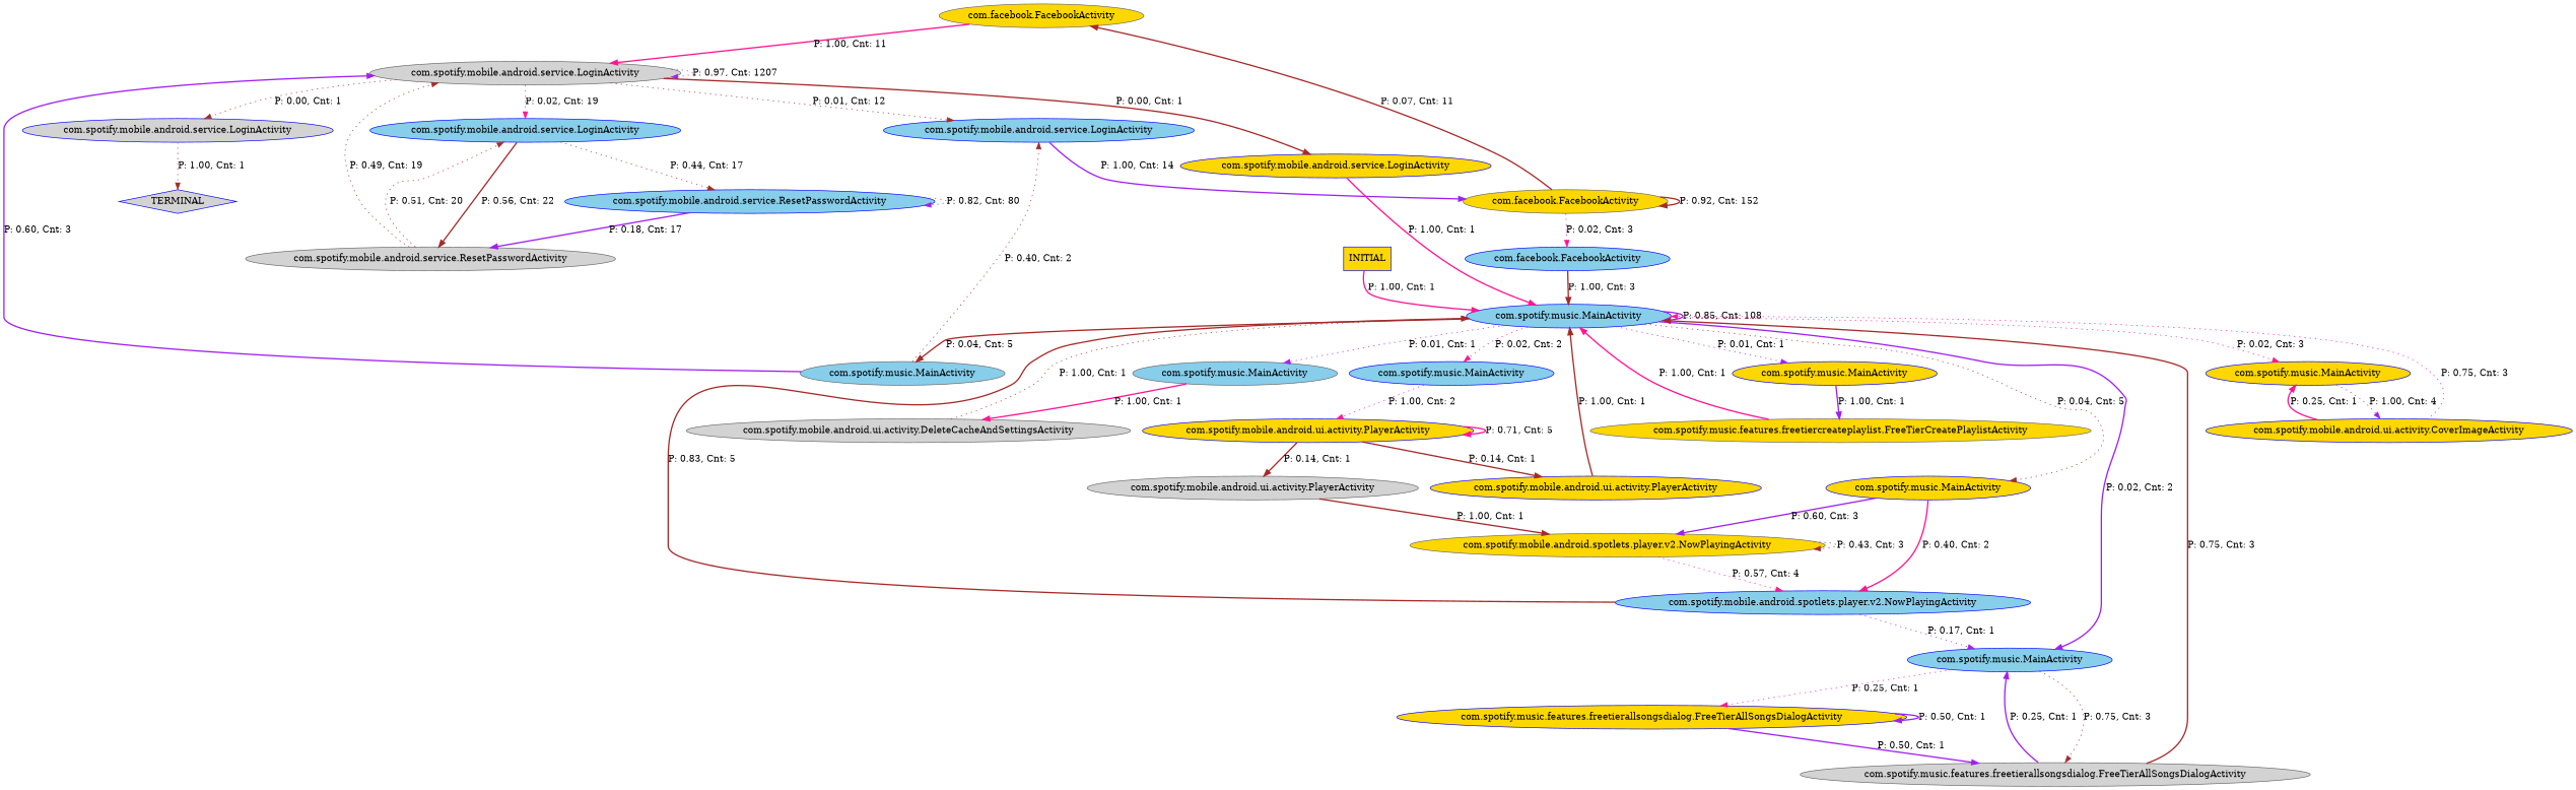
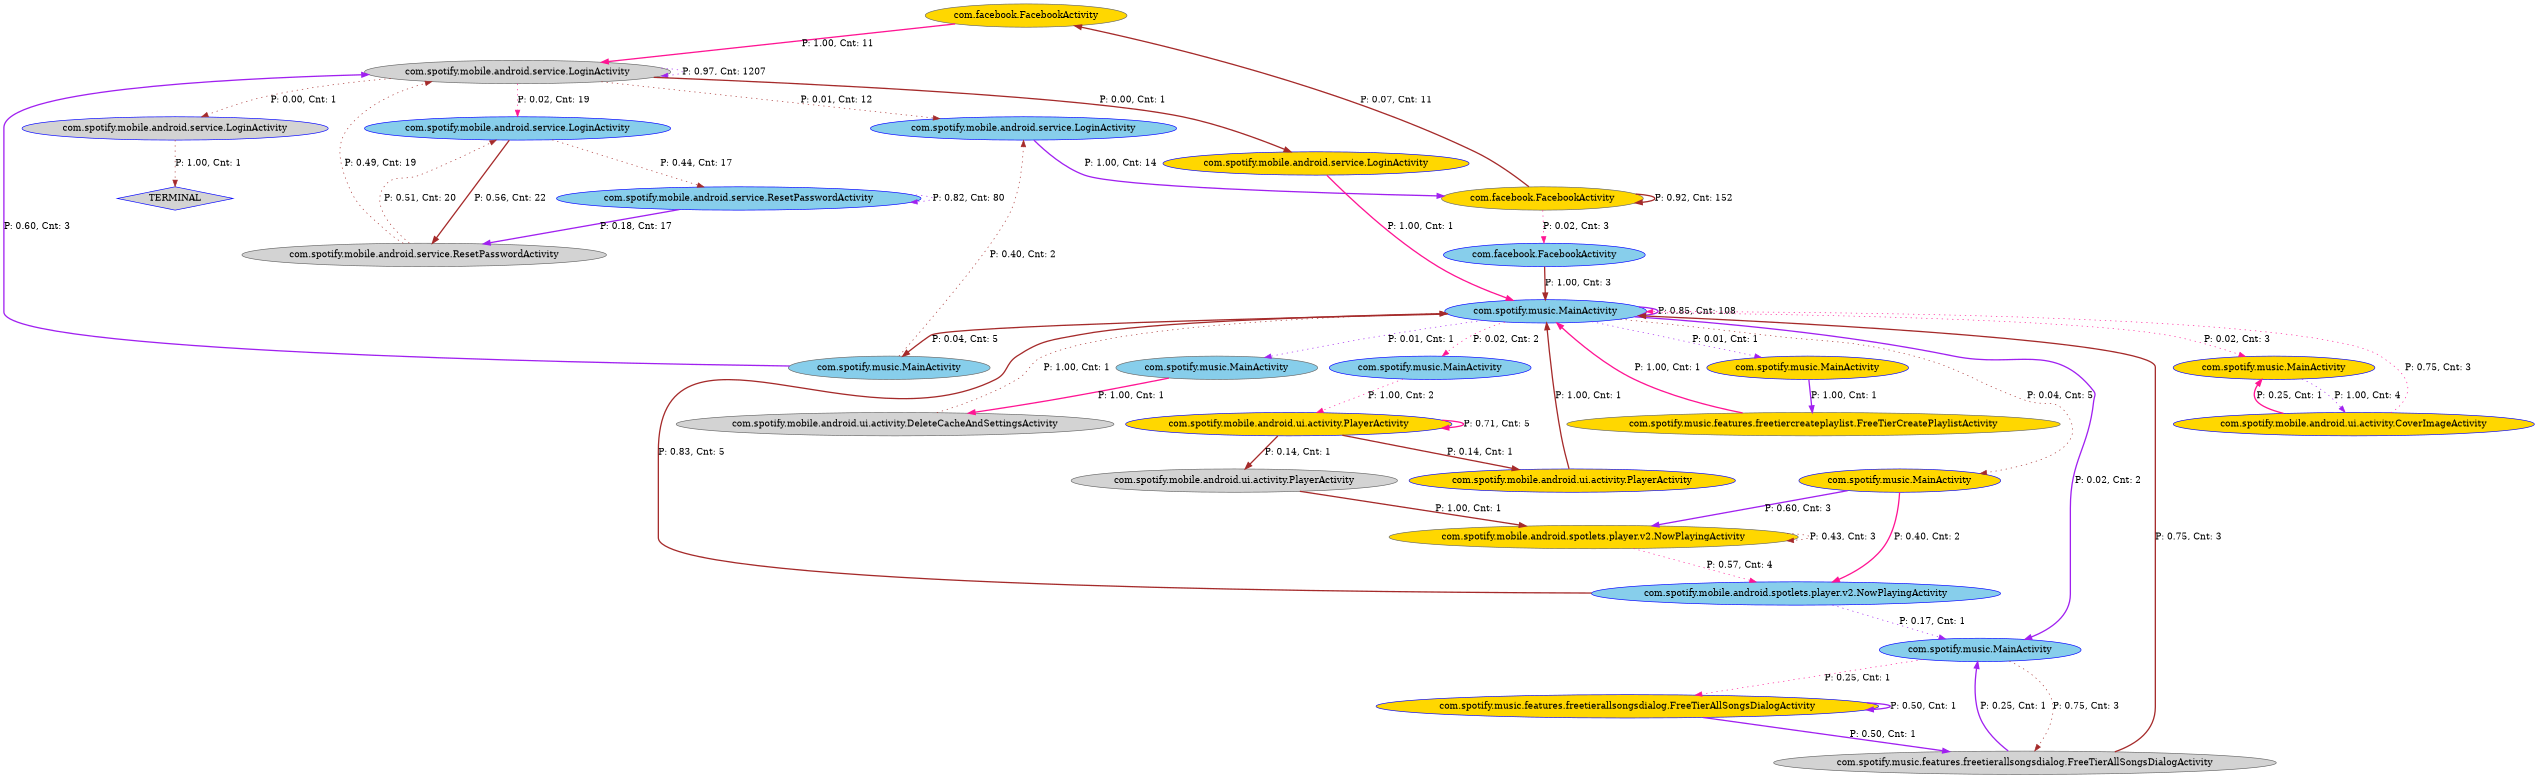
  digraph {
    node [style=filled fillcolor=gold color=blue]
    edge [color=brown style=bold]
    n1 [label="com.facebook.FacebookActivity" color=gray40]
    n2 [label="com.spotify.mobile.android.service.LoginActivity" fillcolor=lightgrey color=gray40]
    n3 [label="com.facebook.FacebookActivity" fillcolor=skyblue]
    n4 [label="com.spotify.music.MainActivity" fillcolor=skyblue]
    n5 [label="com.facebook.FacebookActivity" color=gray40]
    n6 [label="com.spotify.mobile.android.service.LoginActivity" fillcolor=skyblue]
    n7 [label="com.spotify.mobile.android.service.LoginActivity"]
    n8 [label="com.spotify.mobile.android.service.LoginActivity" fillcolor=lightgrey]
    n9 [label=TERMINAL shape=diamond fillcolor=lightgrey]
    n10 [label="com.spotify.mobile.android.service.LoginActivity" fillcolor=skyblue]
    n11 [label="com.spotify.mobile.android.service.ResetPasswordActivity" fillcolor=lightgrey color=gray40]
    n12 [label="com.spotify.mobile.android.service.ResetPasswordActivity" fillcolor=skyblue]
    n13 [label="com.spotify.mobile.android.spotlets.player.v2.NowPlayingActivity" color=gray40]
    n14 [label="com.spotify.mobile.android.spotlets.player.v2.NowPlayingActivity" fillcolor=skyblue]
    n15 [label="com.spotify.music.MainActivity" fillcolor=skyblue]
    n16 [label="com.spotify.mobile.android.ui.activity.CoverImageActivity"]
    n17 [label="com.spotify.music.MainActivity"]
    n18 [label="com.spotify.mobile.android.ui.activity.DeleteCacheAndSettingsActivity" fillcolor=lightgrey color=gray40]
    n19 [label="com.spotify.mobile.android.ui.activity.PlayerActivity" fillcolor=lightgrey color=gray40]
    n20 [label="com.spotify.mobile.android.ui.activity.PlayerActivity"]
    n21 [label="com.spotify.mobile.android.ui.activity.PlayerActivity"]
    n22 [label="com.spotify.music.MainActivity" fillcolor=skyblue color=gray40]
    n23 [label="com.spotify.music.MainActivity" fillcolor=skyblue]
    n24 [label="com.spotify.music.MainActivity"]
    n25 [label="com.spotify.music.features.freetiercreateplaylist.FreeTierCreatePlaylistActivity" color=gray40]
    n26 [label="com.spotify.music.MainActivity" fillcolor=skyblue color=gray40]
    n27 [label="com.spotify.music.MainActivity"]
    n28 [label="com.spotify.music.features.freetierallsongsdialog.FreeTierAllSongsDialogActivity" fillcolor=lightgrey color=gray40]
    n29 [label="com.spotify.music.features.freetierallsongsdialog.FreeTierAllSongsDialogActivity"]
-   n30 [label=INITIAL shape=box]
    n1 -> n2 [label="P: 1.00, Cnt: 11" color=deeppink]
    n2 -> n2 [label="P: 0.97, Cnt: 1207" color=purple style=dotted]
    n2 -> n6 [label="P: 0.01, Cnt: 12" style=dotted]
    n2 -> n7 [label="P: 0.00, Cnt: 1"]
    n2 -> n8 [label="P: 0.00, Cnt: 1" style=dotted]
    n2 -> n10 [label="P: 0.02, Cnt: 19" color=deeppink style=dotted]
    n3 -> n4 [label="P: 1.00, Cnt: 3"]
    n4 -> n4 [label="P: 0.85, Cnt: 108" color=purple]
    n4 -> n15 [label="P: 0.02, Cnt: 2" color=purple]
    n4 -> n17 [label="P: 0.02, Cnt: 3" color=deeppink style=dotted]
    n4 -> n22 [label="P: 0.01, Cnt: 1" color=purple style=dotted]
    n4 -> n23 [label="P: 0.02, Cnt: 2" color=deeppink style=dotted]
    n4 -> n24 [label="P: 0.01, Cnt: 1" color=purple style=dotted]
    n4 -> n26 [label="P: 0.04, Cnt: 5"]
    n4 -> n27 [label="P: 0.04, Cnt: 5" style=dotted]
    n5 -> n1 [label="P: 0.07, Cnt: 11"]
    n5 -> n3 [label="P: 0.02, Cnt: 3" color=deeppink style=dotted]
    n5 -> n5 [label="P: 0.92, Cnt: 152"]
    n6 -> n5 [label="P: 1.00, Cnt: 14" color=purple]
    n7 -> n4 [label="P: 1.00, Cnt: 1" color=deeppink]
    n8 -> n9 [label="P: 1.00, Cnt: 1" style=dotted]
    n10 -> n11 [label="P: 0.56, Cnt: 22"]
    n10 -> n12 [label="P: 0.44, Cnt: 17" style=dotted]
    n11 -> n2 [label="P: 0.49, Cnt: 19" style=dotted]
    n11 -> n10 [label="P: 0.51, Cnt: 20" style=dotted]
    n12 -> n11 [label="P: 0.18, Cnt: 17" color=purple]
    n12 -> n12 [label="P: 0.82, Cnt: 80" color=purple style=dotted]
    n13 -> n13 [label="P: 0.43, Cnt: 3" style=dotted]
    n13 -> n14 [label="P: 0.57, Cnt: 4" color=deeppink style=dotted]
    n14 -> n4 [label="P: 0.83, Cnt: 5"]
    n14 -> n15 [label="P: 0.17, Cnt: 1" color=purple style=dotted]
    n15 -> n28 [label="P: 0.75, Cnt: 3" style=dotted]
    n15 -> n29 [label="P: 0.25, Cnt: 1" color=deeppink style=dotted]
    n16 -> n4 [label="P: 0.75, Cnt: 3" color=deeppink style=dotted]
    n16 -> n17 [label="P: 0.25, Cnt: 1" color=deeppink]
    n17 -> n16 [label="P: 1.00, Cnt: 4" color=purple style=dotted]
    n18 -> n4 [label="P: 1.00, Cnt: 1" style=dotted]
    n19 -> n13 [label="P: 1.00, Cnt: 1"]
    n20 -> n4 [label="P: 1.00, Cnt: 1"]
    n21 -> n19 [label="P: 0.14, Cnt: 1"]
    n21 -> n20 [label="P: 0.14, Cnt: 1"]
    n21 -> n21 [label="P: 0.71, Cnt: 5" color=deeppink]
    n22 -> n18 [label="P: 1.00, Cnt: 1" color=deeppink]
    n23 -> n21 [label="P: 1.00, Cnt: 2" color=deeppink style=dotted]
    n24 -> n25 [label="P: 1.00, Cnt: 1" color=purple]
    n25 -> n4 [label="P: 1.00, Cnt: 1" color=deeppink]
    n26 -> n2 [label="P: 0.60, Cnt: 3" color=purple]
    n26 -> n6 [label="P: 0.40, Cnt: 2" style=dotted]
    n27 -> n13 [label="P: 0.60, Cnt: 3" color=purple]
    n27 -> n14 [label="P: 0.40, Cnt: 2" color=deeppink]
    n28 -> n4 [label="P: 0.75, Cnt: 3"]
    n28 -> n15 [label="P: 0.25, Cnt: 1" color=purple]
    n29 -> n28 [label="P: 0.50, Cnt: 1" color=purple]
    n29 -> n29 [label="P: 0.50, Cnt: 1" color=purple]
-   n30 -> n4 [label="P: 1.00, Cnt: 1" color=deeppink]
  }
